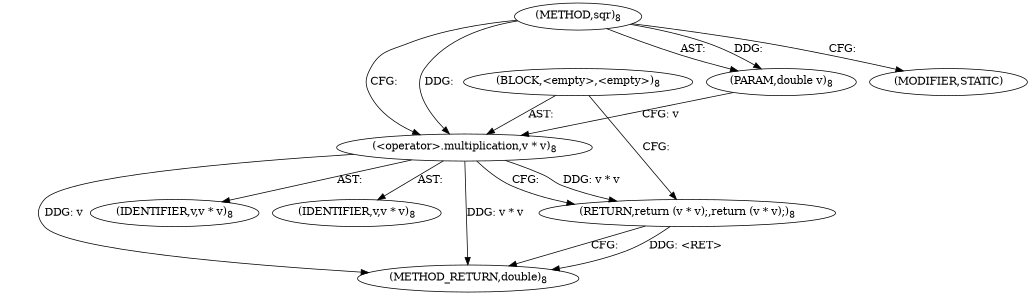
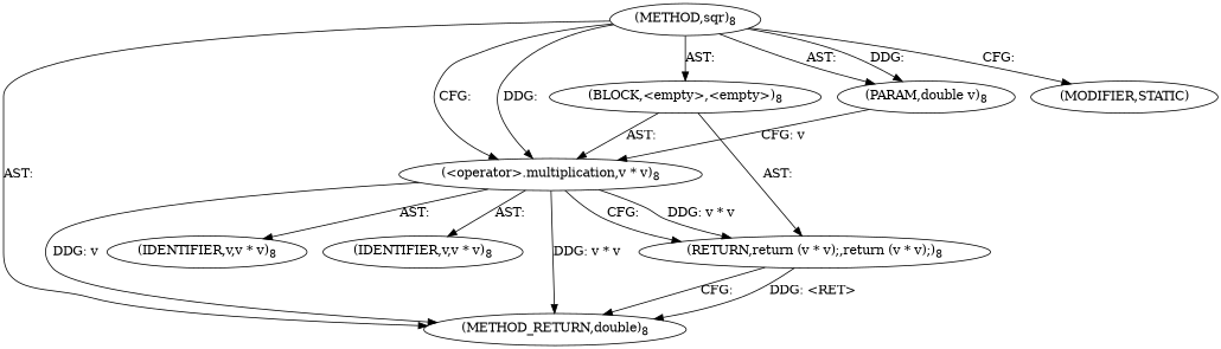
  digraph {
    n1 [label=<(METHOD,sqr)<SUB>8</SUB>>]
    n2 [label=<(PARAM,double v)<SUB>8</SUB>>]
    n3 [label=<(BLOCK,&lt;empty&gt;,&lt;empty&gt;)<SUB>8</SUB>>]
    n4 [label=<(&lt;operator&gt;.multiplication,v * v)<SUB>8</SUB>>]
    n5 [label=<(MODIFIER,STATIC)>]
    n6 [label=<(METHOD_RETURN,double)<SUB>8</SUB>>]
    n7 [label=<(RETURN,return (v * v);,return (v * v);)<SUB>8</SUB>>]
    n8 [label=<(IDENTIFIER,v,v * v)<SUB>8</SUB>>]
    n9 [label=<(IDENTIFIER,v,v * v)<SUB>8</SUB>>]
    n1 -> n2 [label="AST: "]
    n1 -> n2 [label="DDG: "]
+   n1 -> n3 [label="AST: "]
    n1 -> n4 [label="CFG: "]
    n1 -> n4 [label="DDG: "]
    n1 -> n5 [label="CFG: "]
+   n1 -> n6 [label="AST: "]
    n2 -> n4 [label="CFG: v"]
    n3 -> n4 [label="AST: "]
-   n3 -> n7 [label="CFG: "]
+   n3 -> n7 [label="AST: "]
    n4 -> n6 [label="DDG: v"]
    n4 -> n6 [label="DDG: v * v"]
    n4 -> n7 [label="CFG: "]
    n4 -> n7 [label="DDG: v * v"]
    n4 -> n8 [label="AST: "]
    n4 -> n9 [label="AST: "]
    n7 -> n6 [label="CFG: "]
    n7 -> n6 [label="DDG: &lt;RET&gt;"]
  }
